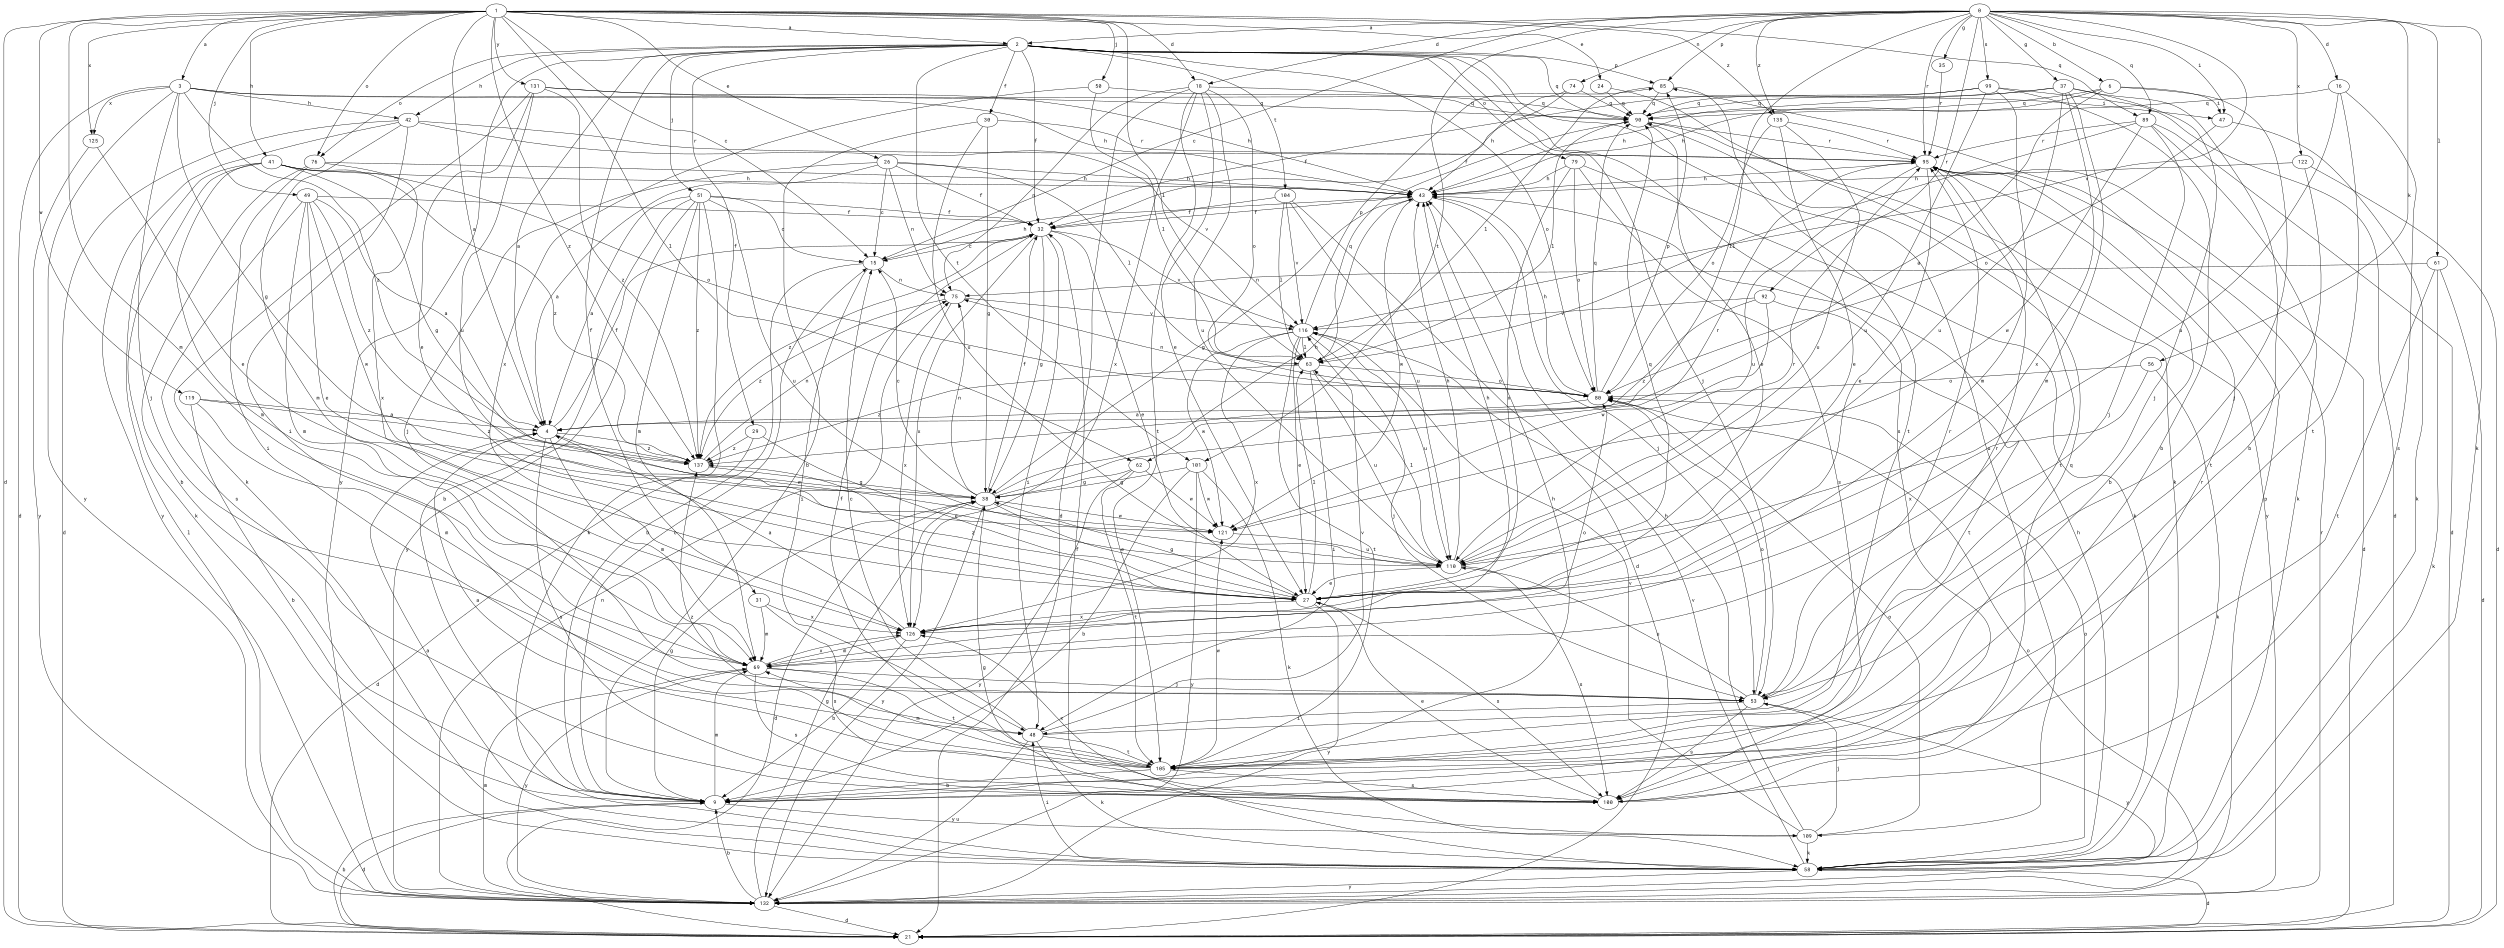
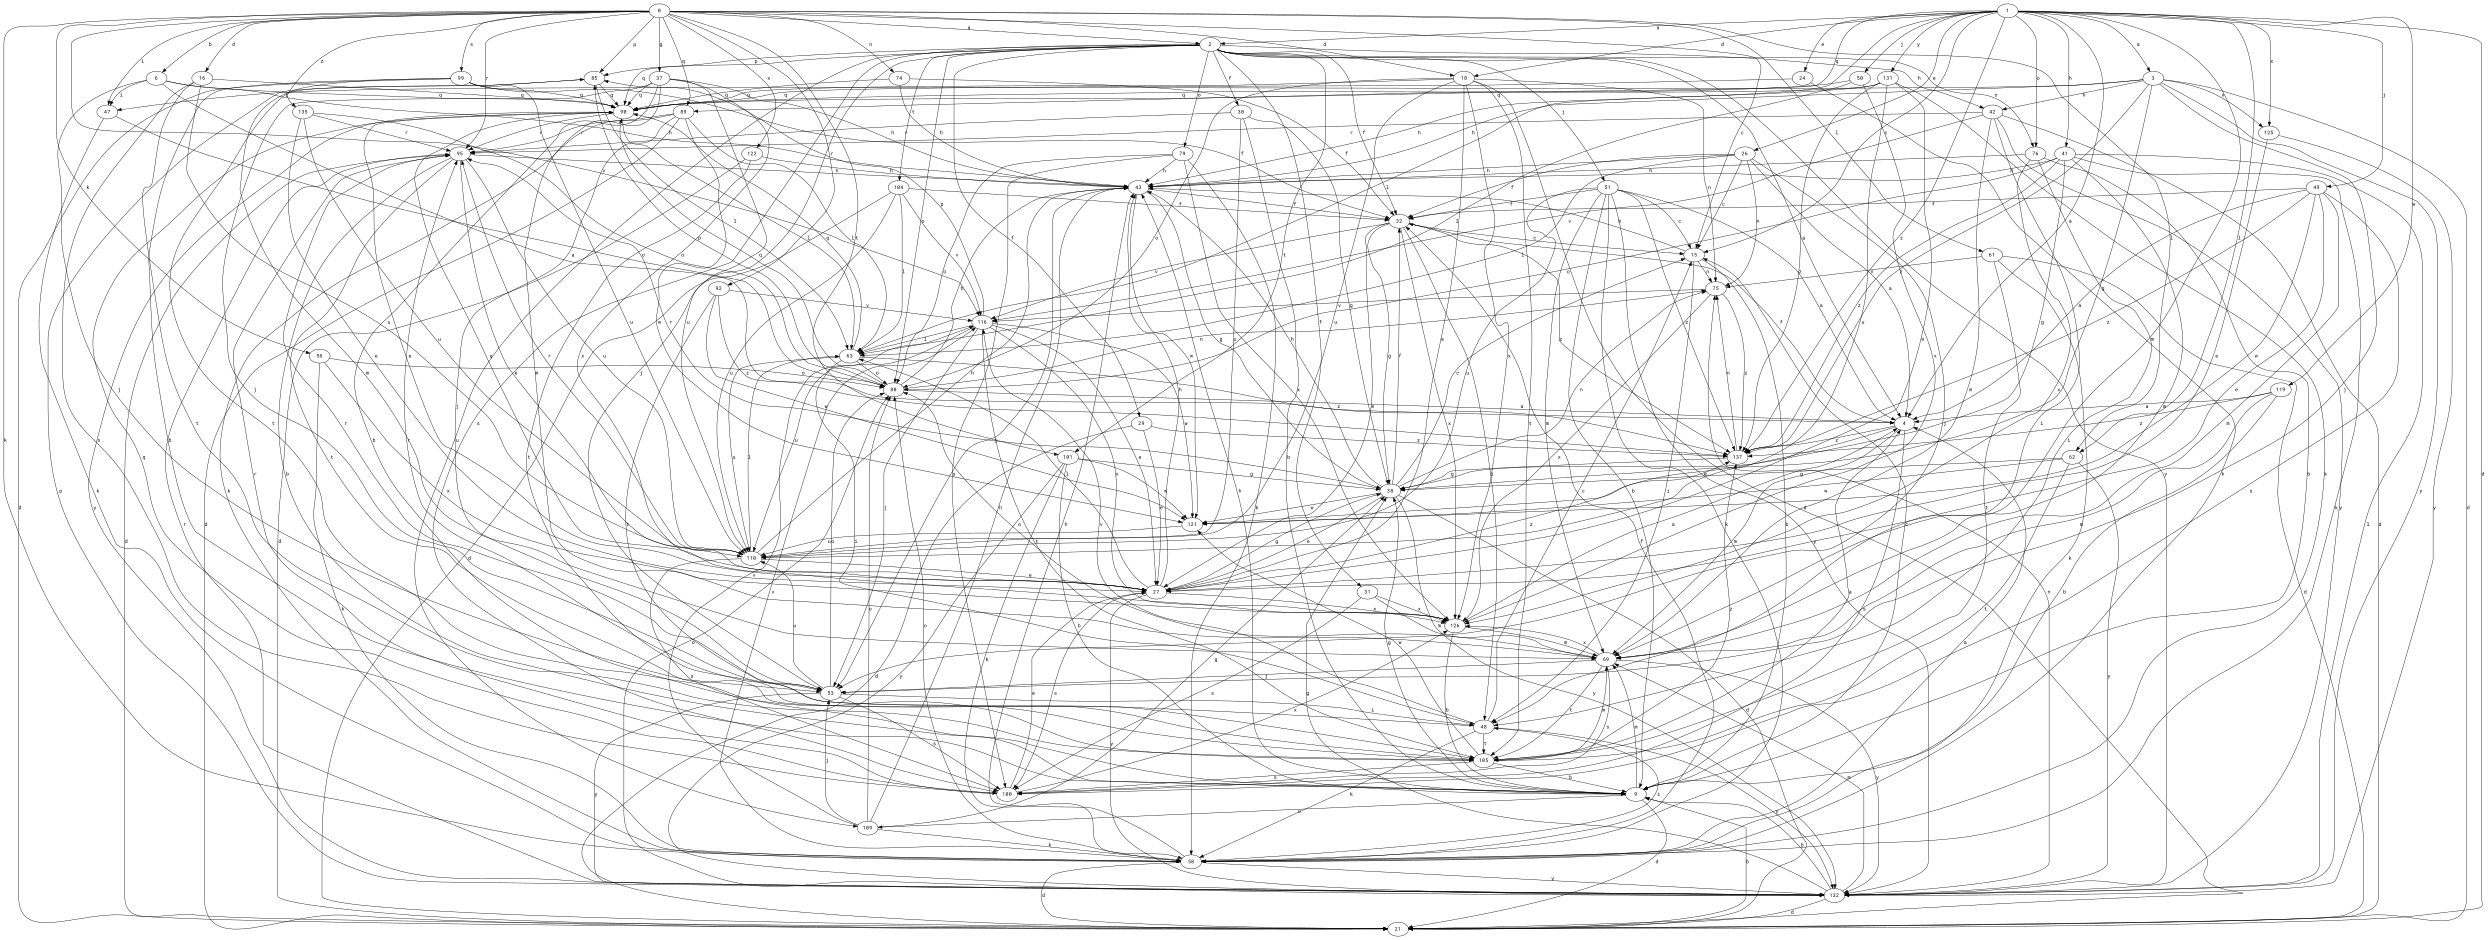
  strict digraph {
    fontname="Roboto Mono"
    node [fontname="Roboto Mono"]
    edge [fontname="Roboto Mono"]
    0
    2
    6
    15
    16
    18
-   35
    37
    47
    56
    58
    61
    62
    74
    85
    89
    92
    95
    99
    101
    116
    122
    135
    4
    76
    29
    30
    31
    32
    42
    51
    53
    79
    80
    90
    100
    104
    109
    132
    43
    9
    48
    75
    105
    110
    21
    27
    126
    69
    38
    121
    63
    137
    1
    3
    24
    26
    41
    49
    50
    119
    125
    131
    0 -> 2 [label=a]
    0 -> 6 [label=b]
    0 -> 15 [label=c]
    0 -> 16 [label=d]
    0 -> 18 [label=d]
-   0 -> 35 [label=g]
    0 -> 37 [label=g]
    0 -> 47 [label=i]
    0 -> 56 [label=k]
    0 -> 58 [label=k]
    0 -> 61 [label=l]
    0 -> 62 [label=l]
    0 -> 74 [label=n]
    0 -> 85 [label=p]
    0 -> 89 [label=q]
    0 -> 92 [label=r]
    0 -> 95 [label=r]
    0 -> 99 [label=s]
    0 -> 101 [label=t]
    0 -> 116 [label=v]
    0 -> 122 [label=x]
    0 -> 135 [label=z]
    2 -> 85 [label=p]
    2 -> 101 [label=t]
    2 -> 4 [label=a]
    2 -> 76 [label=o]
    2 -> 29 [label=f]
    2 -> 30 [label=f]
    2 -> 31 [label=f]
    2 -> 32 [label=f]
    2 -> 42 [label=h]
    2 -> 51 [label=j]
    2 -> 53 [label=j]
    2 -> 79 [label=o]
    2 -> 80 [label=o]
    2 -> 90 [label=q]
    2 -> 100 [label=s]
    2 -> 104 [label=t]
    2 -> 109 [label=u]
    2 -> 132 [label=y]
    6 -> 47 [label=i]
    6 -> 4 [label=a]
    6 -> 53 [label=j]
    6 -> 90 [label=q]
    6 -> 43 [label=h]
    15 -> 43 [label=h]
    15 -> 9 [label=b]
    15 -> 48 [label=i]
    15 -> 75 [label=n]
    16 -> 90 [label=q]
    16 -> 100 [label=s]
    16 -> 105 [label=t]
    16 -> 110 [label=u]
    18 -> 80 [label=o]
    18 -> 90 [label=q]
    18 -> 75 [label=n]
    18 -> 105 [label=t]
    18 -> 110 [label=u]
    18 -> 21 [label=d]
    18 -> 27 [label=e]
    18 -> 126 [label=x]
-   35 -> 95 [label=r]
    37 -> 53 [label=j]
    37 -> 90 [label=q]
    37 -> 43 [label=h]
    37 -> 9 [label=b]
    37 -> 110 [label=u]
    37 -> 126 [label=x]
    37 -> 69 [label=m]
    47 -> 58 [label=k]
    47 -> 80 [label=o]
    56 -> 58 [label=k]
    56 -> 80 [label=o]
    56 -> 126 [label=x]
    58 -> 116 [label=v]
    58 -> 4 [label=a]
    58 -> 32 [label=f]
    58 -> 80 [label=o]
    58 -> 132 [label=y]
    58 -> 43 [label=h]
    58 -> 48 [label=i]
    58 -> 21 [label=d]
    61 -> 58 [label=k]
    61 -> 75 [label=n]
    61 -> 105 [label=t]
    61 -> 21 [label=d]
    62 -> 132 [label=y]
    62 -> 105 [label=t]
    62 -> 38 [label=g]
    62 -> 121 [label=w]
    74 -> 32 [label=f]
    74 -> 90 [label=q]
    74 -> 43 [label=h]
    85 -> 90 [label=q]
    85 -> 105 [label=t]
    85 -> 63 [label=l]
    89 -> 58 [label=k]
    89 -> 95 [label=r]
    89 -> 53 [label=j]
    89 -> 21 [label=d]
    89 -> 121 [label=w]
    89 -> 63 [label=l]
    92 -> 116 [label=v]
    92 -> 105 [label=t]
    92 -> 121 [label=w]
    92 -> 137 [label=z]
    95 -> 43 [label=h]
    95 -> 9 [label=b]
    95 -> 105 [label=t]
    95 -> 110 [label=u]
    95 -> 21 [label=d]
    95 -> 27 [label=e]
    99 -> 32 [label=f]
    99 -> 90 [label=q]
    99 -> 9 [label=b]
    99 -> 110 [label=u]
    99 -> 21 [label=d]
    99 -> 69 [label=m]
    101 -> 58 [label=k]
    101 -> 132 [label=y]
    101 -> 9 [label=b]
    101 -> 38 [label=g]
    101 -> 121 [label=w]
    116 -> 85 [label=p]
    116 -> 53 [label=j]
    116 -> 105 [label=t]
    116 -> 110 [label=u]
    116 -> 27 [label=e]
    116 -> 126 [label=x]
    116 -> 121 [label=w]
    116 -> 63 [label=l]
    122 -> 43 [label=h]
    122 -> 105 [label=t]
    122 -> 21 [label=d]
    135 -> 95 [label=r]
    135 -> 80 [label=o]
    135 -> 110 [label=u]
    135 -> 27 [label=e]
    4 -> 32 [label=f]
    4 -> 100 [label=s]
    4 -> 69 [label=m]
    4 -> 121 [label=w]
    4 -> 137 [label=z]
    76 -> 43 [label=h]
    76 -> 9 [label=b]
    76 -> 48 [label=i]
    76 -> 126 [label=x]
    29 -> 21 [label=d]
    29 -> 27 [label=e]
    29 -> 137 [label=z]
    30 -> 95 [label=r]
    30 -> 9 [label=b]
    30 -> 110 [label=u]
    30 -> 38 [label=g]
    31 -> 100 [label=s]
    31 -> 126 [label=x]
    31 -> 69 [label=m]
    32 -> 15 [label=c]
    32 -> 116 [label=v]
    32 -> 48 [label=i]
    32 -> 27 [label=e]
    32 -> 126 [label=x]
    32 -> 38 [label=g]
    32 -> 137 [label=z]
    42 -> 95 [label=r]
    42 -> 116 [label=v]
    42 -> 132 [label=y]
    42 -> 48 [label=i]
    42 -> 21 [label=d]
    42 -> 69 [label=m]
    51 -> 15 [label=c]
    51 -> 58 [label=k]
    51 -> 4 [label=a]
    51 -> 32 [label=f]
    51 -> 132 [label=y]
    51 -> 9 [label=b]
    51 -> 110 [label=u]
    51 -> 69 [label=m]
    51 -> 137 [label=z]
    53 -> 95 [label=r]
    53 -> 80 [label=o]
    53 -> 100 [label=s]
    53 -> 132 [label=y]
    53 -> 48 [label=i]
    53 -> 110 [label=u]
    79 -> 58 [label=k]
    79 -> 80 [label=o]
    79 -> 100 [label=s]
    79 -> 43 [label=h]
    79 -> 126 [label=x]
    80 -> 85 [label=p]
    80 -> 4 [label=a]
    80 -> 90 [label=q]
    80 -> 43 [label=h]
    80 -> 75 [label=n]
    90 -> 95 [label=r]
    90 -> 132 [label=y]
    90 -> 27 [label=e]
    90 -> 63 [label=l]
    100 -> 95 [label=r]
    100 -> 90 [label=q]
    100 -> 27 [label=e]
    100 -> 126 [label=x]
    104 -> 116 [label=v]
    104 -> 32 [label=f]
    104 -> 110 [label=u]
    104 -> 21 [label=d]
    104 -> 63 [label=l]
    109 -> 58 [label=k]
    109 -> 116 [label=v]
    109 -> 53 [label=j]
    109 -> 80 [label=o]
    109 -> 43 [label=h]
    109 -> 38 [label=g]
    132 -> 85 [label=p]
    132 -> 95 [label=r]
    132 -> 80 [label=o]
    132 -> 9 [label=b]
    132 -> 75 [label=n]
    132 -> 21 [label=d]
    132 -> 69 [label=m]
    132 -> 38 [label=g]
    43 -> 32 [label=f]
    43 -> 53 [label=j]
    43 -> 38 [label=g]
    43 -> 121 [label=w]
    9 -> 15 [label=c]
    9 -> 109 [label=u]
    9 -> 43 [label=h]
    9 -> 21 [label=d]
    9 -> 69 [label=m]
    9 -> 38 [label=g]
    48 -> 15 [label=c]
    48 -> 58 [label=k]
    48 -> 95 [label=r]
    48 -> 116 [label=v]
    48 -> 132 [label=y]
    48 -> 105 [label=t]
    75 -> 116 [label=v]
    75 -> 126 [label=x]
    75 -> 137 [label=z]
    105 -> 4 [label=a]
-   105 -> 32 [label=f]
    105 -> 100 [label=s]
    105 -> 9 [label=b]
    105 -> 69 [label=m]
    105 -> 121 [label=w]
    105 -> 137 [label=z]
    110 -> 95 [label=r]
    110 -> 100 [label=s]
    110 -> 43 [label=h]
    110 -> 27 [label=e]
    110 -> 63 [label=l]
    21 -> 9 [label=b]
    27 -> 90 [label=q]
    27 -> 100 [label=s]
    27 -> 132 [label=y]
    27 -> 43 [label=h]
    27 -> 126 [label=x]
    27 -> 38 [label=g]
    27 -> 63 [label=l]
    27 -> 137 [label=z]
    126 -> 4 [label=a]
    126 -> 9 [label=b]
    126 -> 69 [label=m]
    69 -> 53 [label=j]
    69 -> 80 [label=o]
    69 -> 100 [label=s]
    69 -> 132 [label=y]
    69 -> 105 [label=t]
    69 -> 126 [label=x]
    38 -> 15 [label=c]
    38 -> 95 [label=r]
    38 -> 32 [label=f]
    38 -> 132 [label=y]
    38 -> 43 [label=h]
    38 -> 75 [label=n]
    38 -> 21 [label=d]
    38 -> 27 [label=e]
    38 -> 121 [label=w]
    121 -> 110 [label=u]
    63 -> 80 [label=o]
    63 -> 90 [label=q]
    63 -> 48 [label=i]
    63 -> 110 [label=u]
    63 -> 137 [label=z]
    137 -> 75 [label=n]
    137 -> 38 [label=g]
    1 -> 2 [label=a]
    1 -> 15 [label=c]
    1 -> 18 [label=d]
    1 -> 62 [label=l]
    1 -> 89 [label=q]
-   1 -> 135 [label=z]
    1 -> 4 [label=a]
    1 -> 76 [label=o]
    1 -> 21 [label=d]
    1 -> 69 [label=m]
    1 -> 63 [label=l]
    1 -> 137 [label=z]
    1 -> 3 [label=a]
    1 -> 24 [label=e]
    1 -> 26 [label=e]
    1 -> 41 [label=h]
    1 -> 49 [label=j]
    1 -> 50 [label=j]
    1 -> 119 [label=w]
    1 -> 125 [label=x]
    1 -> 131 [label=y]
    3 -> 47 [label=i]
    3 -> 42 [label=h]
    3 -> 53 [label=j]
    3 -> 132 [label=y]
    3 -> 43 [label=h]
    3 -> 21 [label=d]
    3 -> 38 [label=g]
    3 -> 137 [label=z]
    3 -> 125 [label=x]
    24 -> 58 [label=k]
    24 -> 90 [label=q]
    26 -> 15 [label=c]
    26 -> 4 [label=a]
    26 -> 32 [label=f]
    26 -> 53 [label=j]
    26 -> 43 [label=h]
    26 -> 75 [label=n]
    26 -> 63 [label=l]
    41 -> 58 [label=k]
    41 -> 80 [label=o]
    41 -> 132 [label=l]
    41 -> 43 [label=h]
    41 -> 69 [label=m]
    41 -> 38 [label=g]
    41 -> 137 [label=z]
    49 -> 4 [label=a]
    49 -> 32 [label=f]
    49 -> 100 [label=s]
    49 -> 27 [label=e]
    49 -> 69 [label=m]
    49 -> 121 [label=w]
    49 -> 137 [label=z]
    50 -> 90 [label=q]
    50 -> 126 [label=x]
    50 -> 63 [label=l]
    119 -> 4 [label=a]
    119 -> 9 [label=b]
    119 -> 69 [label=m]
    119 -> 137 [label=z]
    125 -> 132 [label=y]
    125 -> 27 [label=e]
    131 -> 58 [label=k]
    131 -> 90 [label=q]
    131 -> 43 [label=h]
    131 -> 110 [label=u]
    131 -> 27 [label=e]
    131 -> 137 [label=z]
  }
